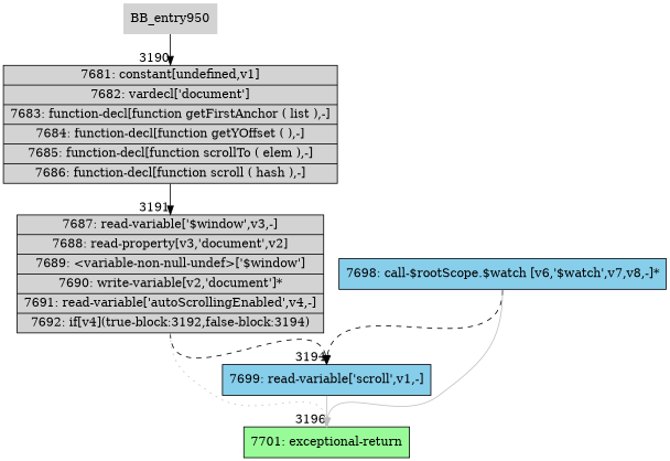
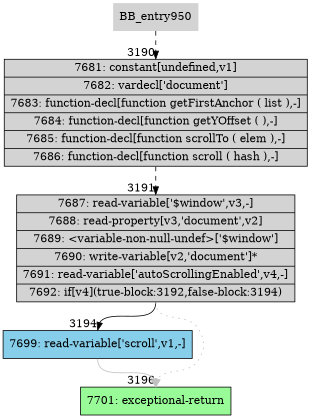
  digraph {
    rankdir=TD
    node [fillcolor=lightgrey shape=record style=filled]
    edge [headport=n style=solid tailport=s]
    n1 [label=BB_entry950 shape=none]
    n2 [label="{7681: constant[undefined,v1]|7682: vardecl['document']|7683: function-decl[function getFirstAnchor ( list ),-]|7684: function-decl[function getYOffset ( ),-]|7685: function-decl[function scrollTo ( elem ),-]|7686: function-decl[function scroll ( hash ),-]}"]
    n3 [label="{7687: read-variable['$window',v3,-]|7688: read-property[v3,'document',v2]|7689: \<variable-non-null-undef\>['$window']|7690: write-variable[v2,'document']*|7691: read-variable['autoScrollingEnabled',v4,-]|7692: if[v4](true-block:3192,false-block:3194)}"]
    n4 [fillcolor=skyblue label="{7699: read-variable['scroll',v1,-]}"]
    n5 [fillcolor=palegreen label="{7701: exceptional-return}"]
-   n6 [fillcolor=skyblue label="{7698: call-$rootScope.$watch [v6,'$watch',v7,v8,-]*}"]
-   n1 -> n2 [headlabel="    3190"]
-   n2 -> n3 [headlabel="      3191"]
-   n3 -> n4 [headlabel="      3194" style=dashed]
+   n1 -> n2 [headlabel="    3190" style=dashed]
+   n2 -> n3 [headlabel="      3191" style=dashed]
+   n3 -> n4 [headlabel="      3194"]
    n3 -> n5 [color=gray headlabel="      3196" style=dotted]
    n4 -> n5 [color=gray]
-   n6 -> n4 [style=dashed]
-   n6 -> n5 [color=gray]
  }
